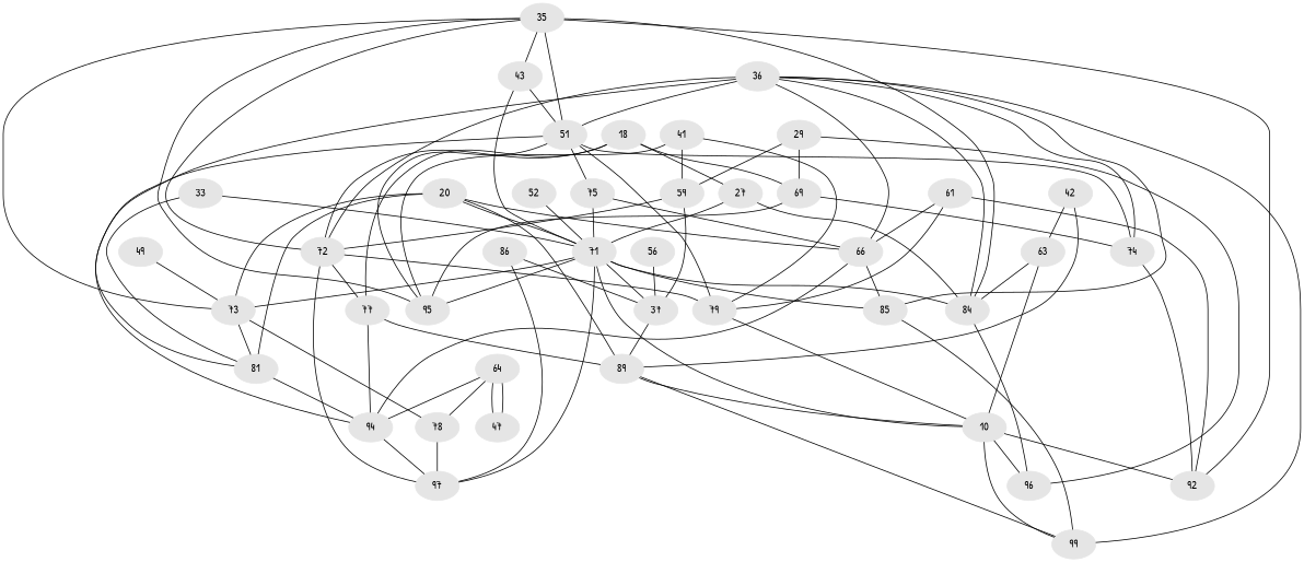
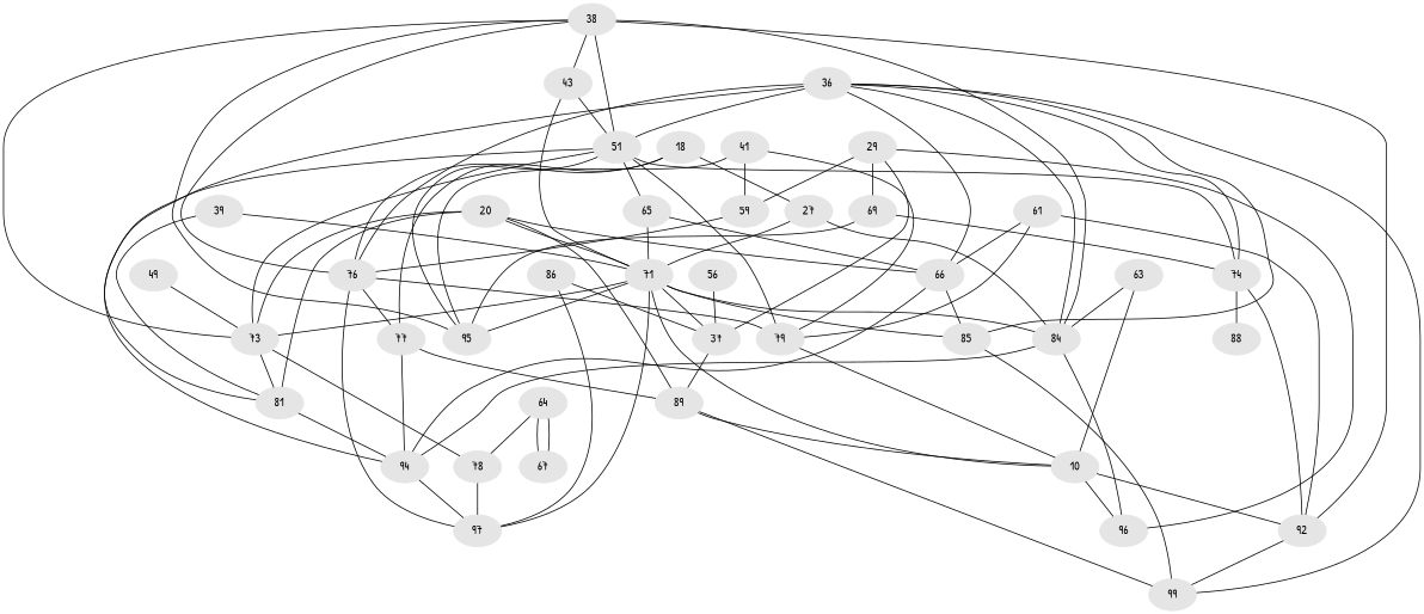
  graph {
    fontname="Patrick Hand"
    node [color=gray90 fontname="Patrick Hand" style=filled]
    edge [fontname="Patrick Hand"]
    n1 [label=27]
    18
    69
-   76 [super="+68+24" label=72]
+   76 [super="+68+24"]
    77 [super="+1+45"]
    71 [super="+12+3+34+54"]
    84 [super="+21+62"]
    95 [super="+83"]
    74 [super="+57"]
    79 [super="+26+37"]
    97
    89 [super="+31+72"]
    94 [super="+14+91"]
    20 [super="+17+13"]
    66 [super="+22"]
    81
    73 [super="+6+47"]
    49
    85 [super="+61"]
    n20 [label=37]
    n21 [label=10 super="+50+55"]
    99 [super="+82"]
    n23 [label=51 super="+15+38"]
-   65 [super="+32+51" label=75]
+   65 [super="+32+51"]
    n25 [label=61]
    92 [super="+70"]
    96
    59 [super="+48"]
    29
-   33
-   35 [super="+27+8"]
+   33 [label=39]
+   35 [super="+27+8" label=38]
    43
    78 [super="+28"]
    36 [super="+5+16"]
+   88
    41
-   42 [super="+30"]
    63
-   52
    56
    64
-   67 [label=47]
+   67
    86
    n1 -- 71
    n1 -- 84
    18 -- n1
-   18 -- 69
    18 -- 76
    18 -- 77
    69 -- 95
    69 -- 74
    76 -- 77
    76 -- 79
    76 -- 97
    77 -- 89 [weight=3]
    77 -- 94 [weight=2]
    71 -- 84
    71 -- 95
    71 -- 97
    71 -- 73 [weight=2]
    71 -- 85
    71 -- n20
    71 -- n21
-   64 -- 94
+   84 -- 94
    84 -- 96 [weight=2]
    74 -- 92
+   74 -- 88
    79 -- n21
    89 -- n21
    89 -- 99
    94 -- 97
    20 -- 71 [weight=2]
    20 -- 89
    20 -- 66 [weight=2]
    20 -- 81 [weight=2]
    20 -- 73
    66 -- 94
    66 -- 85
    81 -- 94
    73 -- 81
    73 -- 78
    49 -- 73
    85 -- 99
    n20 -- 89
    n21 -- 92
    n21 -- 96
    n23 -- 95 [weight=2]
    n23 -- 74
    n23 -- 79
    n23 -- 94
+   n23 -- 73
    n23 -- 65
    65 -- 71 [weight=2]
    65 -- 66 [weight=2]
    n25 -- 79
    n25 -- 66
    n25 -- 92
-   n21 -- 99
+   92 -- 99
    59 -- 76 [weight=2]
    29 -- 69
-   59 -- n20
+   29 -- n20
    29 -- 96
    29 -- 59 [weight=2]
    33 -- 71
    33 -- 81
    35 -- 76 [weight=2]
    35 -- 84 [weight=2]
    35 -- 95
    35 -- 73
    35 -- n23
    35 -- 92 [weight=2]
    35 -- 43
    43 -- 71 [weight=3]
    43 -- n23 [weight=3]
    78 -- 97 [weight=2]
    36 -- 76 [weight=2]
    36 -- 84 [weight=2]
    36 -- 74
    36 -- 66
    36 -- 81
    36 -- 85
    36 -- 99
    36 -- n23 [weight=3]
    41 -- 95
    41 -- 79
    41 -- 59 [weight=2]
-   42 -- 89
-   42 -- 63 [weight=2]
    63 -- 84
    63 -- n21
-   52 -- 71
    56 -- n20
    64 -- 78
    64 -- 67
    64 -- 67
    86 -- 97
    86 -- n20
  }
